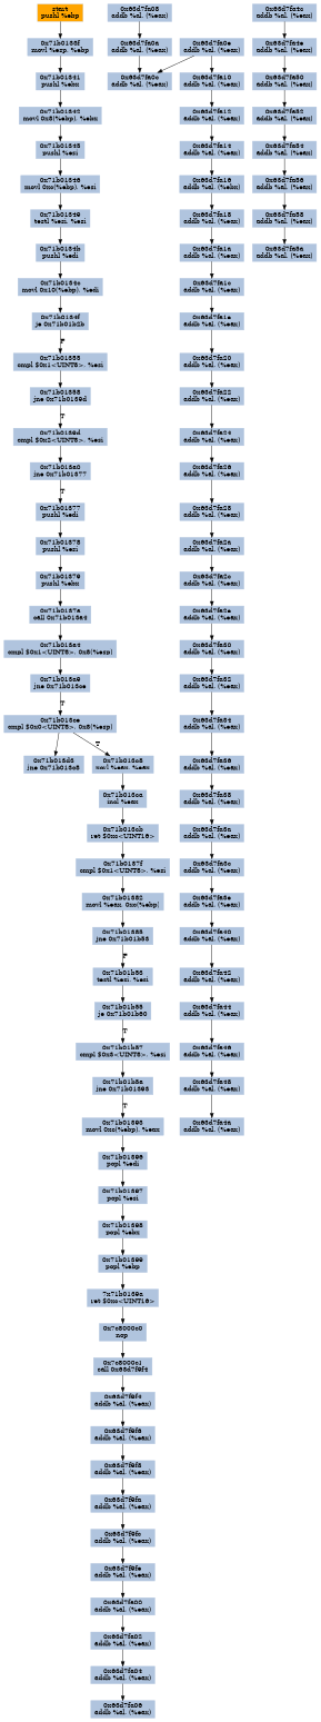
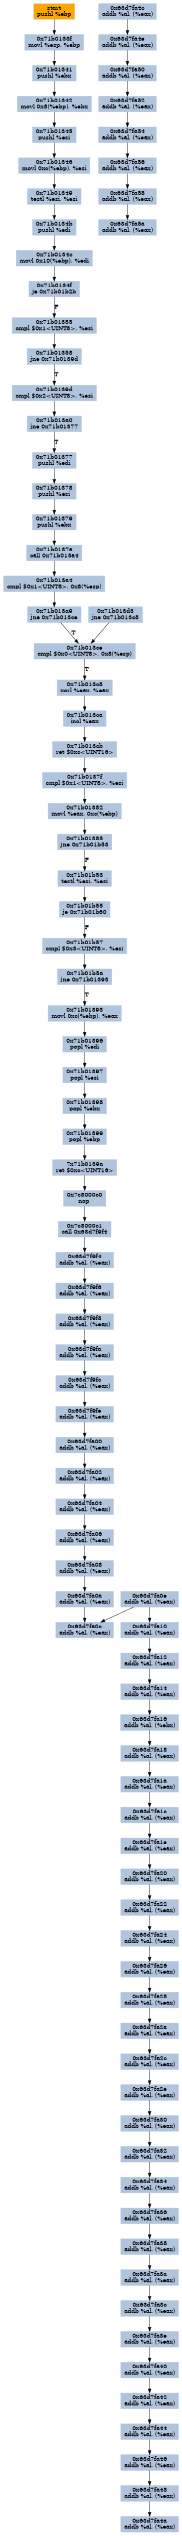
  digraph {
    node [color=lightsteelblue fillcolor=lightsteelblue shape=rectangle style=filled]
    edge [color="#000000"]
    n1 [color=lightgrey fillcolor=orange label="start\npushl %ebp"]
    n2 [label="0x71b0133f\nmovl %esp, %ebp"]
    n3 [label="0x71b01341\npushl %ebx"]
    n4 [label="0x71b01342\nmovl 0x8(%ebp), %ebx"]
    n5 [label="0x71b01345\npushl %esi"]
    n6 [label="0x71b01346\nmovl 0xc(%ebp), %esi"]
    n7 [label="0x71b01349\ntestl %esi, %esi"]
    n8 [label="0x71b0134b\npushl %edi"]
    n9 [label="0x71b0134c\nmovl 0x10(%ebp), %edi"]
    n10 [label="0x71b0134f\nje 0x71b01b2b"]
    n11 [label="0x71b01355\ncmpl $0x1<UINT8>, %esi"]
    n12 [label="0x71b01358\njne 0x71b0139d"]
    n13 [label="0x71b0139d\ncmpl $0x2<UINT8>, %esi"]
    n14 [label="0x71b013a0\njne 0x71b01377"]
    n15 [label="0x71b01377\npushl %edi"]
    n16 [label="0x71b01378\npushl %esi"]
    n17 [label="0x71b01379\npushl %ebx"]
    n18 [label="0x71b0137a\ncall 0x71b013a4"]
    n19 [label="0x71b013a4\ncmpl $0x1<UINT8>, 0x8(%esp)"]
    n20 [label="0x71b013a9\njne 0x71b013ce"]
    n21 [label="0x71b013ce\ncmpl $0x0<UINT8>, 0x8(%esp)"]
    n22 [label="0x71b013d3\njne 0x71b013c8"]
    n23 [label="0x71b013c8\nxorl %eax, %eax"]
    n24 [label="0x71b013ca\nincl %eax"]
    n25 [label="0x71b013cb\nret $0xc<UINT16>"]
    n26 [label="0x71b0137f\ncmpl $0x1<UINT8>, %esi"]
    n27 [label="0x71b01382\nmovl %eax, 0xc(%ebp)"]
    n28 [label="0x71b01385\njne 0x71b01b53"]
    n29 [label="0x71b01b53\ntestl %esi, %esi"]
    n30 [label="0x71b01b55\nje 0x71b01b60"]
    n31 [label="0x71b01b57\ncmpl $0x3<UINT8>, %esi"]
    n32 [label="0x71b01b5a\njne 0x71b01393"]
    n33 [label="0x71b01393\nmovl 0xc(%ebp), %eax"]
    n34 [label="0x71b01396\npopl %edi"]
    n35 [label="0x71b01397\npopl %esi"]
    n36 [label="0x71b01398\npopl %ebx"]
    n37 [label="0x71b01399\npopl %ebp"]
    n38 [label="7x71b0139a\nret $0xc<UINT16>"]
    n39 [label="0x7c8000c0\nnop "]
    n40 [label="0x7c8000c1\ncall 0x63d7f9f4"]
    n41 [label="0x63d7f9f4\naddb %al, (%eax)"]
    n42 [label="0x63d7f9f6\naddb %al, (%eax)"]
    n43 [label="0x63d7f9f8\naddb %al, (%eax)"]
    n44 [label="0x63d7f9fa\naddb %al, (%eax)"]
    n45 [label="0x63d7f9fc\naddb %al, (%eax)"]
    n46 [label="0x63d7f9fe\naddb %al, (%eax)"]
    n47 [label="0x63d7fa00\naddb %al, (%eax)"]
    n48 [label="0x63d7fa02\naddb %al, (%eax)"]
    n49 [label="0x63d7fa04\naddb %al, (%eax)"]
    n50 [label="0x63d7fa06\naddb %al, (%eax)"]
    n51 [label="0x63d7fa08\naddb %al, (%eax)"]
    n52 [label="0x63d7fa0a\naddb %al, (%eax)"]
    n53 [label="0x63d7fa0c\naddb %al, (%eax)"]
    n54 [label="0x63d7fa0e\naddb %al, (%eax)"]
    n55 [label="0x63d7fa10\naddb %al, (%eax)"]
    n56 [label="0x63d7fa12\naddb %al, (%eax)"]
    n57 [label="0x63d7fa14\naddb %al, (%eax)"]
    n58 [label="0x63d7fa16\naddb %al, (%ebx)"]
    n59 [label="0x63d7fa18\naddb %al, (%eax)"]
    n60 [label="0x63d7fa1a\naddb %al, (%eax)"]
    n61 [label="0x63d7fa1c\naddb %al, (%eax)"]
    n62 [label="0x63d7fa1e\naddb %al, (%eax)"]
    n63 [label="0x63d7fa20\naddb %al, (%eax)"]
    n64 [label="0x63d7fa22\naddb %al, (%eax)"]
    n65 [label="0x63d7fa24\naddb %al, (%eax)"]
    n66 [label="0x63d7fa26\naddb %al, (%eax)"]
    n67 [label="0x63d7fa28\naddb %al, (%eax)"]
    n68 [label="0x63d7fa2a\naddb %al, (%eax)"]
    n69 [label="0x63d7fa2c\naddb %al, (%eax)"]
    n70 [label="0x63d7fa2e\naddb %al, (%eax)"]
    n71 [label="0x63d7fa30\naddb %al, (%eax)"]
    n72 [label="0x63d7fa32\naddb %al, (%eax)"]
    n73 [label="0x63d7fa34\naddb %al, (%eax)"]
    n74 [label="0x63d7fa36\naddb %al, (%eax)"]
    n75 [label="0x63d7fa38\naddb %al, (%eax)"]
    n76 [label="0x63d7fa3a\naddb %al, (%eax)"]
    n77 [label="0x63d7fa3c\naddb %al, (%eax)"]
    n78 [label="0x63d7fa3e\naddb %al, (%eax)"]
    n79 [label="0x63d7fa40\naddb %al, (%eax)"]
    n80 [label="0x63d7fa42\naddb %al, (%eax)"]
    n81 [label="0x63d7fa44\naddb %al, (%eax)"]
    n82 [label="0x63d7fa46\naddb %al, (%eax)"]
    n83 [label="0x63d7fa48\naddb %al, (%eax)"]
    n84 [label="0x63d7fa4a\naddb %al, (%eax)"]
    n85 [label="0x63d7fa4c\naddb %al, (%eax)"]
    n86 [label="0x63d7fa4e\naddb %al, (%eax)"]
    n87 [label="0x63d7fa50\naddb %al, (%eax)"]
    n88 [label="0x63d7fa52\naddb %al, (%eax)"]
    n89 [label="0x63d7fa54\naddb %al, (%eax)"]
    n90 [label="0x63d7fa56\naddb %al, (%eax)"]
    n91 [label="0x63d7fa58\naddb %al, (%eax)"]
    n92 [label="0x63d7fa5a\naddb %al, (%eax)"]
    n1 -> n2
    n2 -> n3
    n3 -> n4
    n4 -> n5
    n5 -> n6
    n6 -> n7
    n7 -> n8
    n8 -> n9
    n9 -> n10
    n10 -> n11 [label=F]
    n11 -> n12
    n12 -> n13 [label=T]
    n13 -> n14
    n14 -> n15 [label=T]
    n15 -> n16
    n16 -> n17
    n17 -> n18
    n18 -> n19
    n19 -> n20
    n20 -> n21 [label=T]
-   n21 -> n22
+   n22 -> n21
    n21 -> n23 [label=T]
    n23 -> n24
    n24 -> n25
    n25 -> n26
    n26 -> n27
    n27 -> n28
    n28 -> n29 [label=F]
    n29 -> n30
-   n30 -> n31 [label=T]
+   n30 -> n31 [label=F]
    n31 -> n32
    n32 -> n33 [label=T]
    n33 -> n34
    n34 -> n35
    n35 -> n36
    n36 -> n37
    n37 -> n38
    n38 -> n39
    n39 -> n40
    n40 -> n41
    n41 -> n42
    n42 -> n43
    n43 -> n44
    n44 -> n45
    n45 -> n46
    n46 -> n47
    n47 -> n48
    n48 -> n49
    n49 -> n50
+   n50 -> n51
    n51 -> n52
    n52 -> n53
    n54 -> n53
    n54 -> n55
    n55 -> n56
    n56 -> n57
    n57 -> n58
    n58 -> n59
    n59 -> n60
    n60 -> n61
    n61 -> n62
    n62 -> n63
    n63 -> n64
    n64 -> n65
    n65 -> n66
    n66 -> n67
    n67 -> n68
    n68 -> n69
    n69 -> n70
    n70 -> n71
    n71 -> n72
    n72 -> n73
    n73 -> n74
    n74 -> n75
    n75 -> n76
    n76 -> n77
    n77 -> n78
    n78 -> n79
    n79 -> n80
    n80 -> n81
    n81 -> n82
    n82 -> n83
    n83 -> n84
    n85 -> n86
    n86 -> n87
    n87 -> n88
    n88 -> n89
    n89 -> n90
    n90 -> n91
    n91 -> n92
  }
